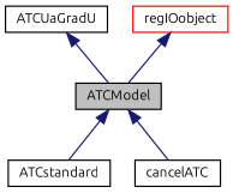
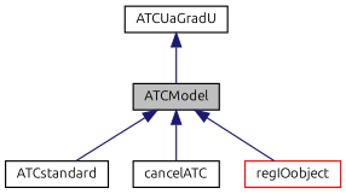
  digraph {
    fontname=Ubuntu
    node [color=black fontname=Ubuntu fontsize=10 shape=record]
    edge [color=midnightblue dir=back fontname=Ubuntu fontsize=10 labelfontname=Helvetica labelfontsize=10 style=solid]
    n1 [fillcolor=grey75 fontcolor=black height=0.2 label=ATCModel style=filled width=0.4]
    n2 [height=0.2 label=ATCstandard width=0.4]
    n3 [height=0.2 label=cancelATC width=0.4]
    n4 [height=0.2 label=ATCUaGradU width=0.4]
    n5 [color=red height=0.2 label=regIOobject width=0.4]
    n1 -> n2
    n1 -> n3
    n4 -> n1
-   n5 -> n1
+   n1 -> n5
  }
